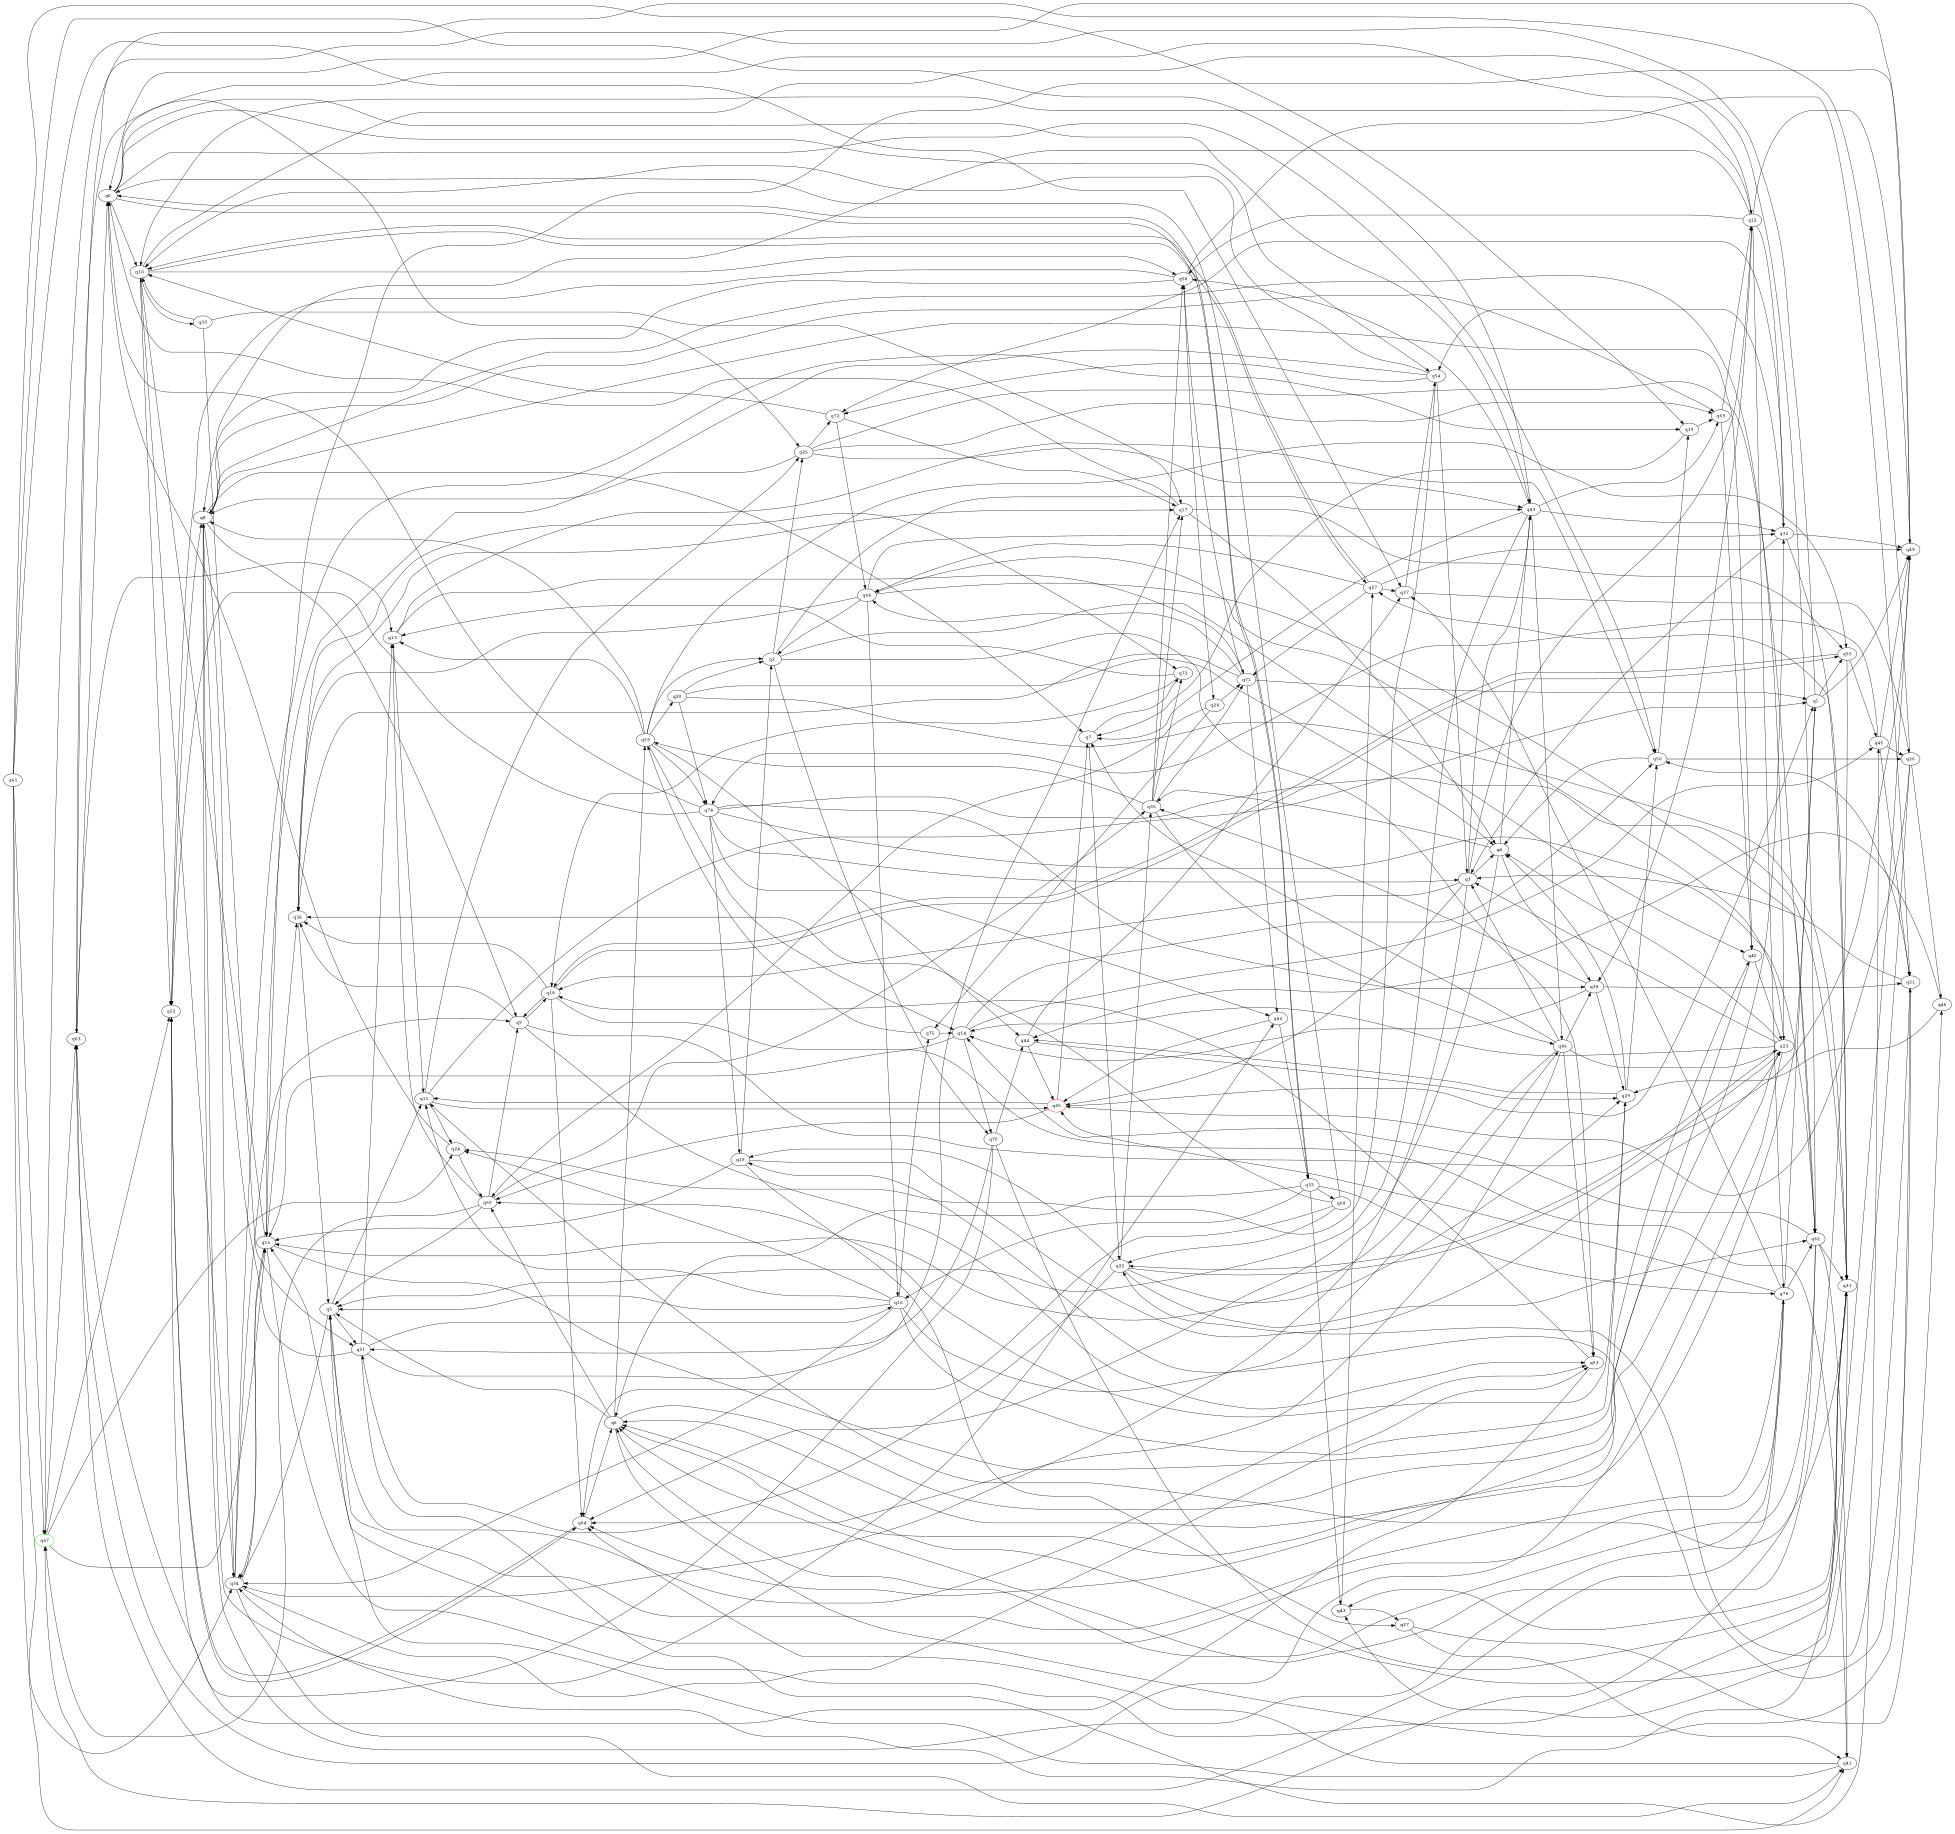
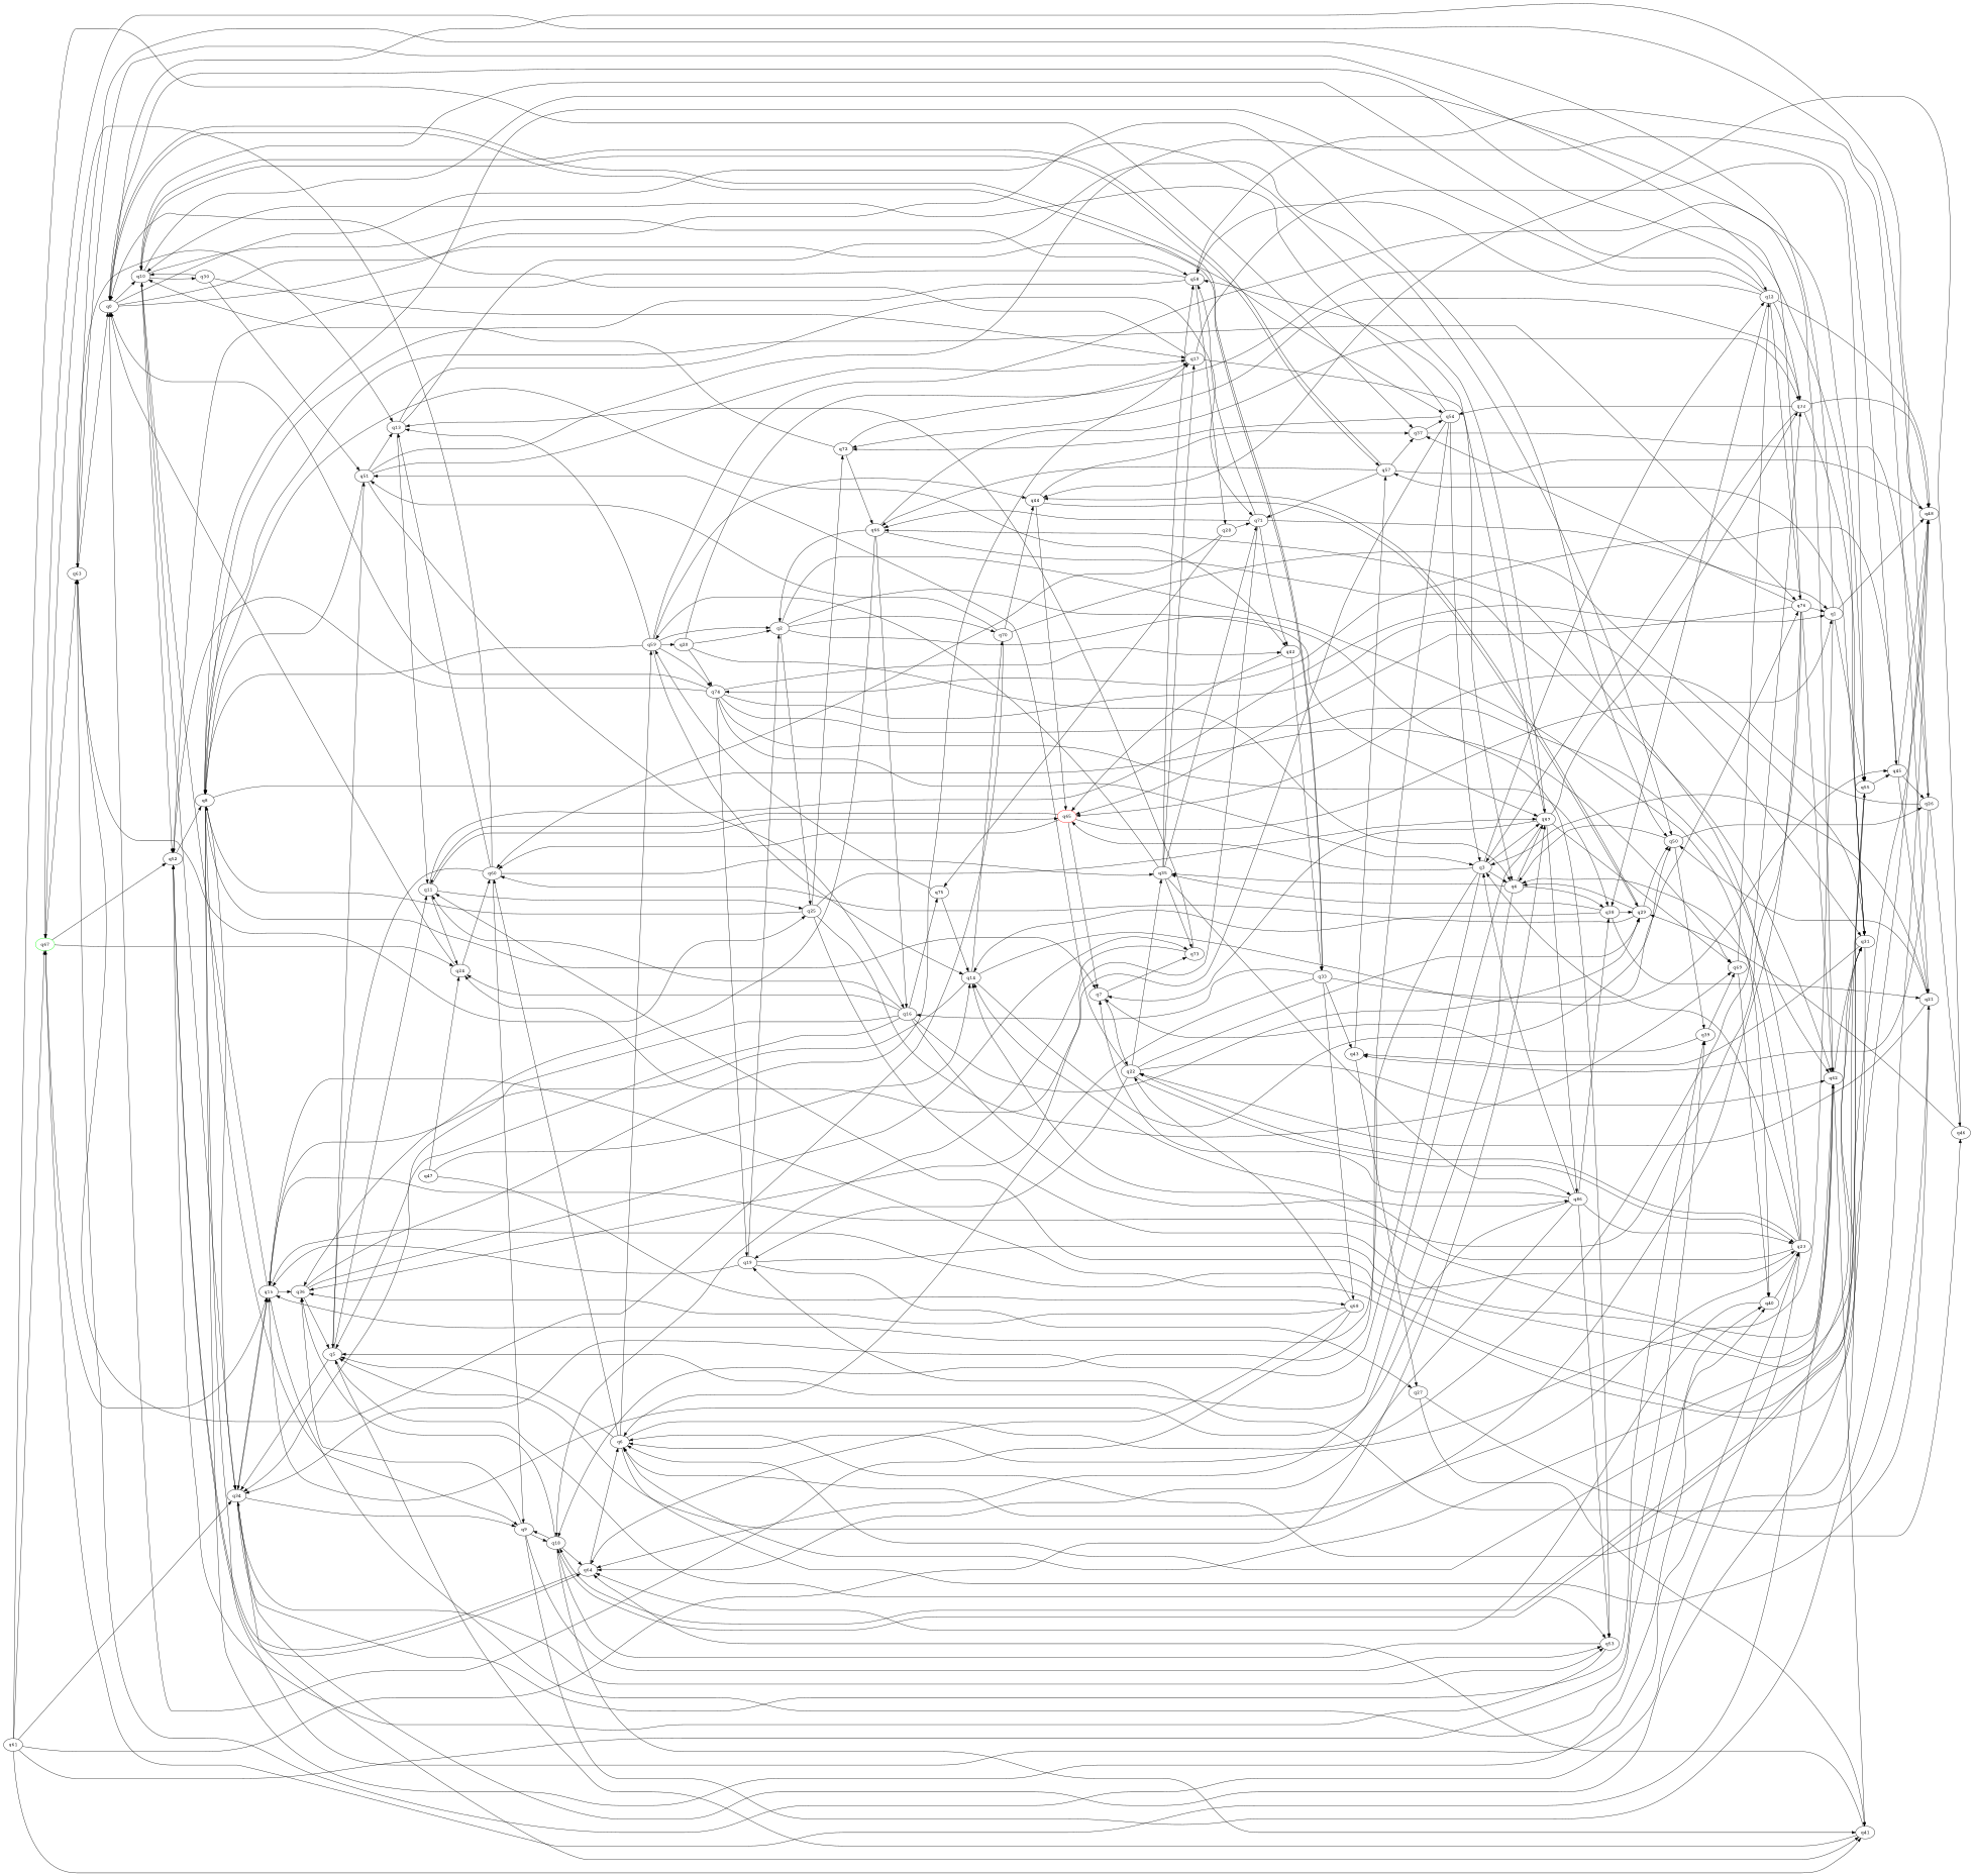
  digraph {
    fontname="Courier Prime"
    rankdir=LR
    node [fontname="Courier Prime"]
    edge [fontname="Courier Prime"]
    q67 [color=green initial=1]
    q63
    q52
    q24
    q15
    q0
    q25
    q13
    q8
    q64
    q60
    q10
    q34
    q40
    q31
    q36
    q65 [color=red final=1]
    q1
    q11
    q7
    q48
    q6
    q55
    q5
    q35
    q9
    q73
    q22
    q12
    q33
    q49
    q50
    q54
    q30
    q57
    q58
    q62
    q38
    q32
    q76
    q16
    q43
    q68
    q69
    n45 [label=q86]
    q4
    q26
    q39
    q3
    q72
    q53
    q41
    q51
    q17
    q71
    q66
    q37
    q21
    q28
    q14
    q29
    q23
    q42
    q59
    q75
    q27
    q46
    q18
    q45
    q19
    q2
    q44
    q20
    q74
    q70
+   q47
    q61
    q67 -> q63
    q67 -> q52
    q67 -> q24
    q67 -> q15
    q63 -> q0
    q63 -> q25
    q63 -> q13
    q52 -> q8
    q52 -> q64
    q24 -> q0
    q24 -> q60
    q15 -> q10
    q15 -> q34
    q15 -> q40
    q15 -> q31
    q15 -> q36
    q0 -> q10
    q0 -> q12
    q0 -> q33
    q0 -> q49
    q0 -> q50
    q0 -> q54
    q25 -> q8
    q25 -> q49
    q25 -> q62
    q25 -> q69
    q25 -> q72
    q13 -> q11
    q13 -> q50
    q13 -> q71
    q8 -> q34
    q8 -> q40
    q8 -> q7
    q8 -> q9
    q8 -> q76
    q8 -> q69
    q8 -> q23
    q8 -> q42
    q64 -> q52
    q64 -> q6
    q60 -> q67
    q60 -> q13
    q60 -> q5
    q60 -> q35
    q60 -> q9
    q10 -> q52
    q10 -> q34
    q10 -> q30
    q10 -> q57
    q10 -> q58
    q10 -> q62
    q34 -> q15
    q34 -> q9
    q34 -> q39
    q34 -> q53
    q34 -> q41
    q40 -> q64
    q40 -> q23
    q31 -> q34
    q31 -> q11
    q31 -> q57
    q31 -> q43
    q36 -> q5
    q36 -> q73
    q36 -> q17
    q65 -> q60
    q65 -> q1
    q65 -> q11
    q65 -> q7
    q1 -> q63
    q1 -> q48
    q1 -> q6
    q1 -> q55
    q11 -> q24
    q11 -> q25
    q11 -> q65
    q11 -> q1
    q7 -> q73
    q7 -> q22
    q48 -> q15
    q48 -> q0
    q48 -> q6
    q6 -> q60
    q6 -> q5
    q6 -> q32
    q6 -> q21
    q6 -> q59
    q55 -> q6
    q55 -> q18
    q55 -> q45
    q5 -> q34
    q5 -> q11
    q5 -> q53
    q5 -> q51
    q35 -> q73
    q35 -> q58
    q35 -> n45
    q35 -> q17
    q35 -> q71
    q35 -> q59
    q9 -> q36
    q9 -> q48
    q9 -> q53
    q9 -> q18
    q73 -> q13
    q73 -> q18
    q22 -> q35
    q22 -> q62
    q22 -> q51
    q22 -> q29
    q22 -> q23
    q22 -> q19
    q12 -> q8
    q12 -> q10
    q12 -> q48
    q12 -> q58
    q12 -> q38
    q12 -> q32
    q12 -> q76
    q33 -> q0
    q33 -> q6
    q33 -> q76
    q33 -> q16
    q33 -> q43
    q33 -> q68
    q49 -> q7
    q49 -> q5
    q49 -> q58
    q49 -> q32
    q49 -> q69
    q49 -> n45
    q50 -> q4
    q50 -> q26
    q50 -> q39
    q54 -> q24
    q54 -> q15
    q54 -> q10
    q54 -> q3
    q54 -> q72
    q30 -> q10
    q30 -> q51
    q30 -> q17
    q57 -> q10
    q57 -> q48
    q57 -> q71
    q57 -> q66
    q57 -> q37
    q58 -> q52
    q58 -> q8
    q58 -> q21
    q58 -> q28
    q62 -> q67
    q62 -> q31
    q62 -> q6
    q62 -> q41
    q62 -> q14
    q38 -> q35
    q38 -> q21
    q38 -> q14
    q38 -> q29
    q32 -> q31
    q32 -> q48
    q32 -> q54
    q32 -> q3
    q32 -> q72
    q76 -> q63
    q76 -> q15
    q76 -> q65
    q76 -> q1
    q76 -> q5
    q76 -> q62
    q76 -> q37
    q16 -> q24
    q16 -> q34
    q16 -> q11
    q16 -> q5
    q16 -> n45
    q16 -> q29
    q16 -> q75
    q43 -> q57
    q43 -> q27
    q68 -> q0
    q68 -> q64
    q68 -> q36
    q68 -> q22
    q69 -> q40
    q69 -> q12
    n45 -> q15
    n45 -> q64
    n45 -> q7
    n45 -> q38
    n45 -> q3
    n45 -> q53
    n45 -> q23
    q4 -> q64
    q4 -> q35
    q4 -> q49
    q4 -> q38
    q26 -> q67
    q26 -> q65
    q26 -> q43
    q26 -> q46
    q39 -> q7
    q39 -> q69
    q3 -> q34
    q3 -> q65
    q3 -> q12
    q3 -> q49
    q3 -> q4
    q3 -> q18
    q72 -> q10
    q72 -> q17
    q72 -> q66
    q53 -> q52
    q53 -> q18
    q41 -> q64
    q41 -> q5
    q51 -> q13
    q51 -> q8
    q51 -> q16
    q51 -> q17
    q51 -> q45
    q17 -> q0
    q17 -> q55
    q17 -> q4
    q71 -> q36
    q71 -> q1
    q71 -> q58
    q71 -> q66
    q71 -> q42
    q66 -> q36
    q66 -> q62
    q66 -> q32
    q66 -> q16
    q66 -> q2
    q37 -> q54
    q37 -> q26
    q21 -> q22
    q21 -> q50
    q21 -> q3
    q21 -> q19
    q28 -> q60
    q28 -> q71
    q28 -> q75
    q14 -> q15
    q14 -> q50
    q14 -> q45
    q14 -> q70
    q29 -> q60
    q29 -> q50
    q29 -> q4
    q29 -> q44
    q23 -> q63
    q23 -> q6
    q23 -> q22
    q23 -> q4
    q23 -> q3
    q23 -> q66
    q23 -> q14
    q42 -> q65
    q42 -> q33
    q59 -> q13
    q59 -> q8
    q59 -> q55
    q59 -> q14
    q59 -> q2
    q59 -> q44
    q59 -> q20
    q59 -> q74
    q75 -> q14
    q75 -> q59
    q27 -> q41
    q27 -> q46
    q46 -> q29
    q46 -> q44
    q18 -> q64
    q18 -> q36
    q18 -> q55
    q18 -> q9
    q18 -> q41
    q45 -> q48
    q45 -> q26
    q45 -> q21
    q45 -> q74
    q19 -> q15
    q19 -> q23
    q19 -> q27
    q19 -> q2
    q2 -> q25
    q2 -> q40
    q2 -> q49
    q2 -> q53
    q2 -> q70
    q44 -> q65
    q44 -> q37
    q44 -> q29
    q20 -> q31
    q20 -> q4
    q20 -> q2
    q20 -> q74
    q74 -> q52
    q74 -> q0
    q74 -> q31
    q74 -> q62
    q74 -> q38
    q74 -> q3
    q74 -> q42
    q74 -> q19
    q70 -> q63
    q70 -> q31
    q70 -> q51
    q70 -> q44
+   q47 -> q24
+   q47 -> q68
+   q47 -> q14
    q61 -> q67
    q61 -> q34
    q61 -> q49
    q61 -> q39
    q61 -> q41
    q61 -> q37
  }
